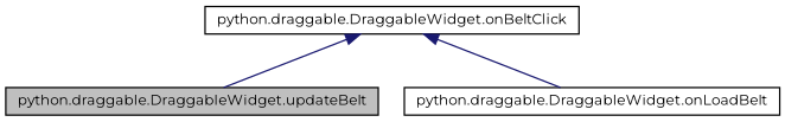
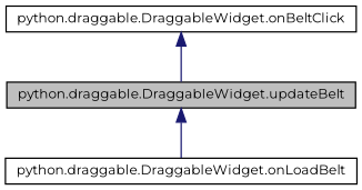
  digraph {
    fontname=Montserrat
    rankdir=TB
    node [color=black fillcolor=white fontname=Montserrat fontsize=10 shape=record style=filled]
    edge [color=midnightblue dir=back fontname=Montserrat fontsize=10 labelfontname=Helvetica labelfontsize=10 style=solid]
    n1 [fillcolor=grey75 fontcolor=black height=0.2 label="python.draggable.DraggableWidget.updateBelt" width=0.4]
    n2 [height=0.2 label="python.draggable.DraggableWidget.onLoadBelt" width=0.4]
    n3 [height=0.2 label="python.draggable.DraggableWidget.onBeltClick" width=0.4]
-   n3 -> n2
+   n1 -> n2
    n3 -> n1
  }
